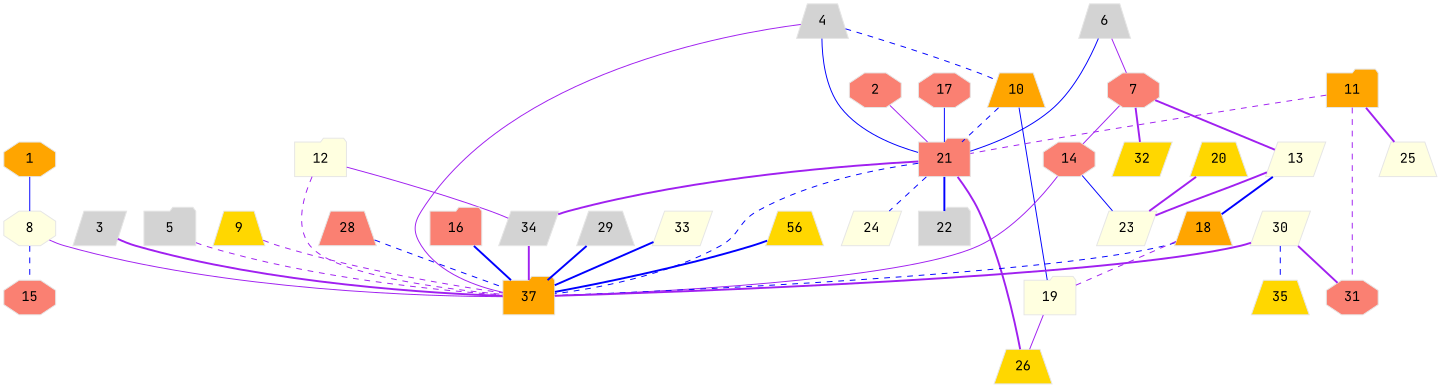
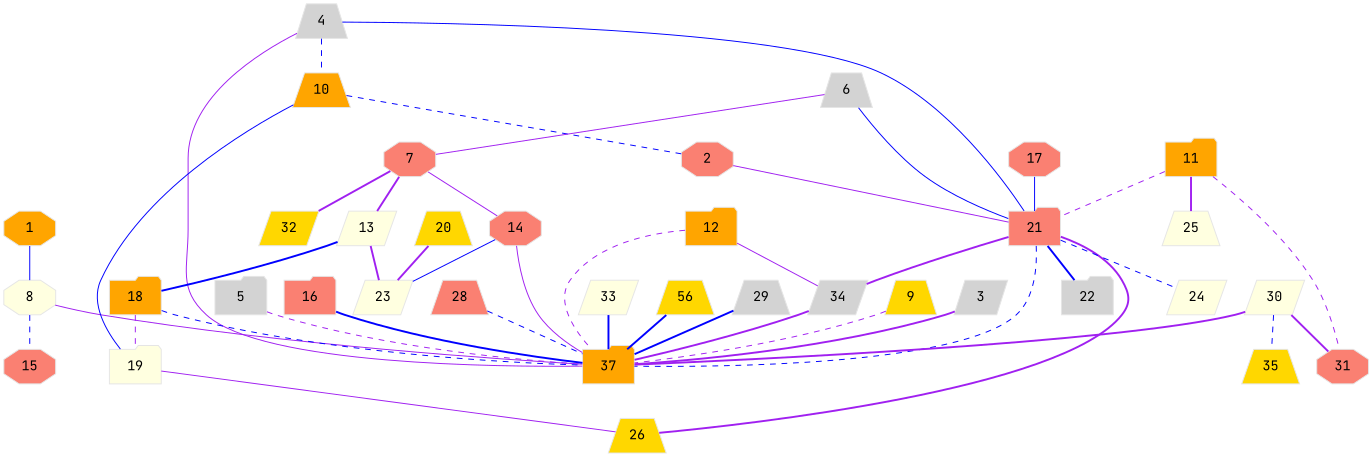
  graph {
    fontname="JetBrains Mono"
    node [color=gray90 fillcolor=salmon fontname="JetBrains Mono" shape=trapezium style=filled]
    edge [color=purple fontname="JetBrains Mono" style=bold weight=1.0]
    1 [fillcolor=orange shape=octagon]
    8 [fillcolor=lightyellow shape=octagon]
    37 [fillcolor=orange shape=folder]
    15 [shape=octagon]
    2 [shape=octagon]
    21 [shape=folder]
    34 [fillcolor=lightgrey shape=parallelogram]
    26 [fillcolor=gold]
    22 [fillcolor=lightgrey shape=folder]
    24 [fillcolor=lightyellow shape=parallelogram]
    3 [fillcolor=lightgrey shape=parallelogram]
    4 [fillcolor=lightgrey]
    10 [fillcolor=orange]
    19 [fillcolor=lightyellow shape=folder]
    5 [fillcolor=lightgrey shape=folder]
    6 [fillcolor=lightgrey]
    7 [shape=octagon]
    13 [fillcolor=lightyellow shape=parallelogram]
    14 [shape=octagon]
    32 [fillcolor=gold shape=parallelogram]
-   18 [fillcolor=orange]
+   18 [fillcolor=orange shape=folder]
    23 [fillcolor=lightyellow shape=parallelogram]
    9 [fillcolor=gold]
    11 [fillcolor=orange shape=folder]
    25 [fillcolor=lightyellow]
    31 [shape=octagon]
-   12 [fillcolor=lightyellow shape=folder]
+   12 [fillcolor=orange shape=folder]
    16 [shape=folder]
    17 [shape=octagon]
    20 [fillcolor=gold]
    28
    29 [fillcolor=lightgrey]
    30 [fillcolor=lightyellow shape=parallelogram]
    35 [fillcolor=gold]
    33 [fillcolor=lightyellow shape=parallelogram]
    n36 [fillcolor=gold label=56]
    1 -- 8 [color=blue style=solid]
    8 -- 37 [style=solid]
    8 -- 15 [color=blue style=dashed]
    2 -- 21 [style=solid]
    21 -- 37 [color=blue style=dashed]
    21 -- 34
    21 -- 26
    21 -- 22 [color=blue]
    21 -- 24 [color=blue style=dashed]
    34 -- 37
    3 -- 37
    4 -- 37 [style=solid]
    4 -- 21 [color=blue style=solid]
    4 -- 10 [color=blue style=dashed]
-   10 -- 21 [color=blue style=dashed]
+   10 -- 2 [color=blue style=dashed]
    10 -- 19 [color=blue style=solid]
    19 -- 26 [style=solid]
    5 -- 37 [style=dashed]
    6 -- 21 [color=blue style=solid]
    6 -- 7 [style=solid]
    7 -- 13
    7 -- 14 [style=solid]
    7 -- 32
    13 -- 18 [color=blue]
    13 -- 23 [weight=2.0]
    14 -- 37 [style=solid]
    14 -- 23 [color=blue style=solid]
    18 -- 37 [color=blue style=dashed]
    18 -- 19 [style=dashed]
    9 -- 37 [style=dashed]
    11 -- 21 [style=dashed]
    11 -- 25
    11 -- 31 [style=dashed]
    12 -- 37 [style=dashed]
    12 -- 34 [style=solid]
    16 -- 37 [color=blue]
    17 -- 21 [color=blue style=solid]
    20 -- 23
    28 -- 37 [color=blue style=dashed]
    29 -- 37 [color=blue]
    30 -- 37 [weight=2.0]
    30 -- 31
    30 -- 35 [color=blue style=dashed weight=2.0]
    33 -- 37 [color=blue]
    n36 -- 37 [color=blue]
  }
